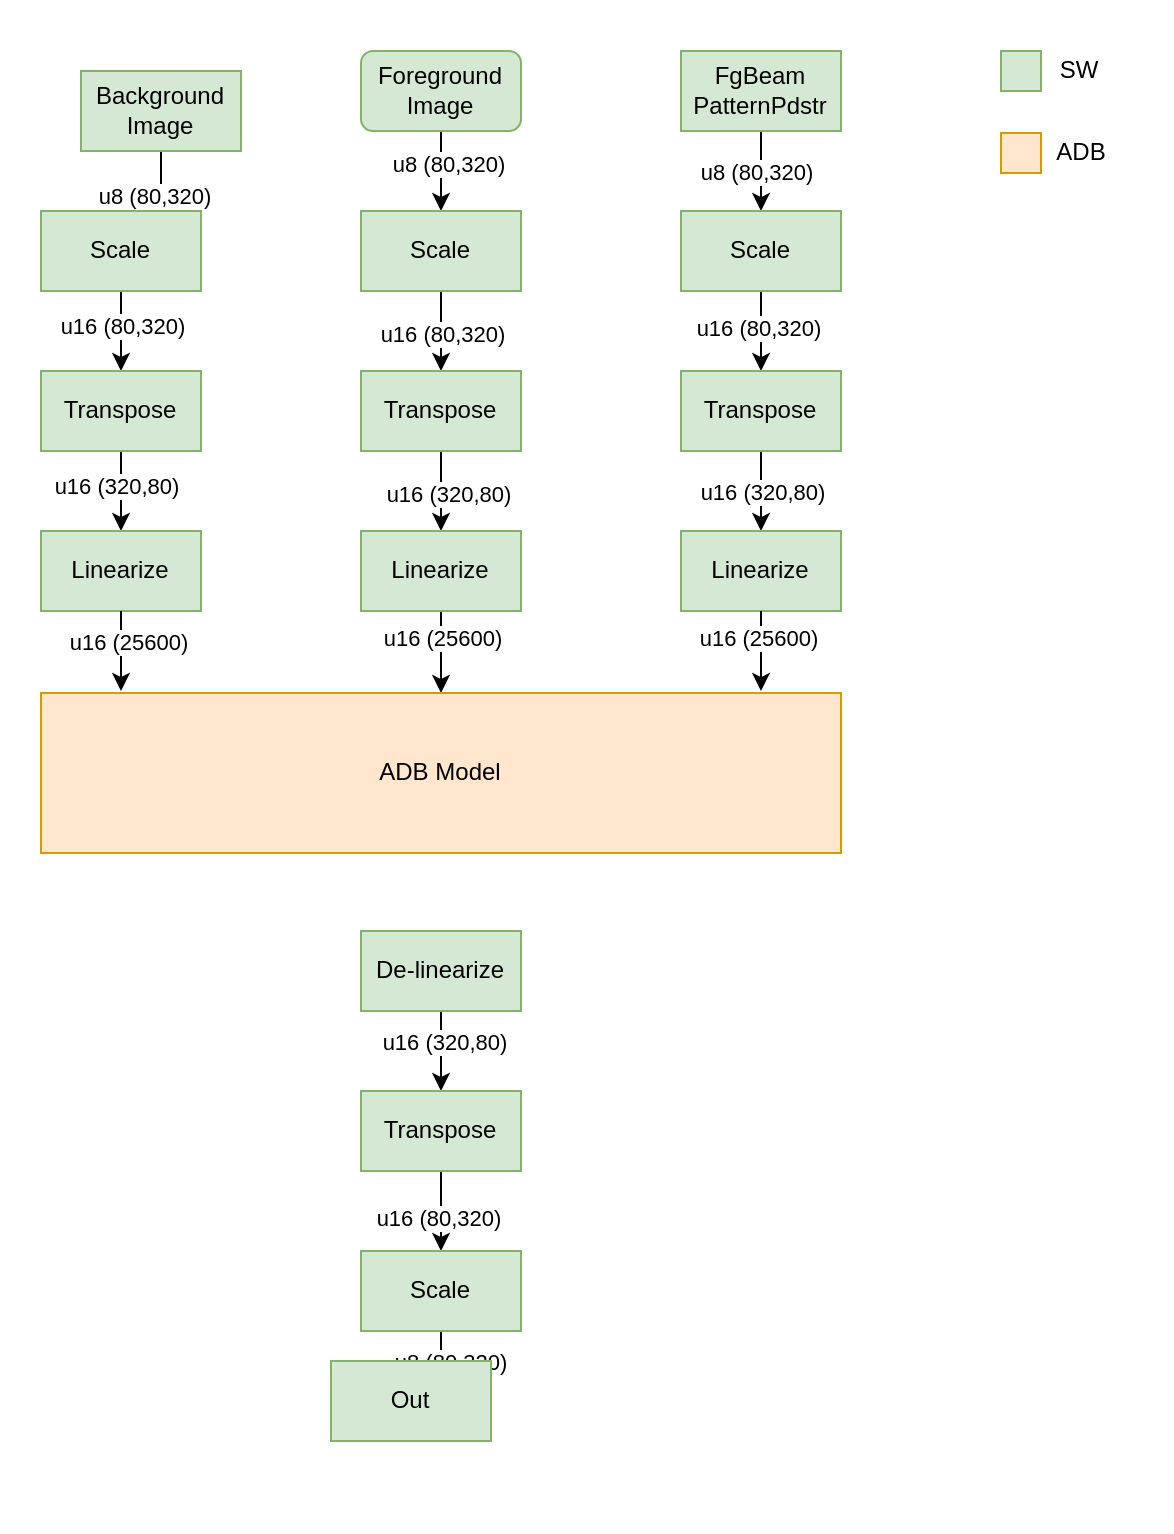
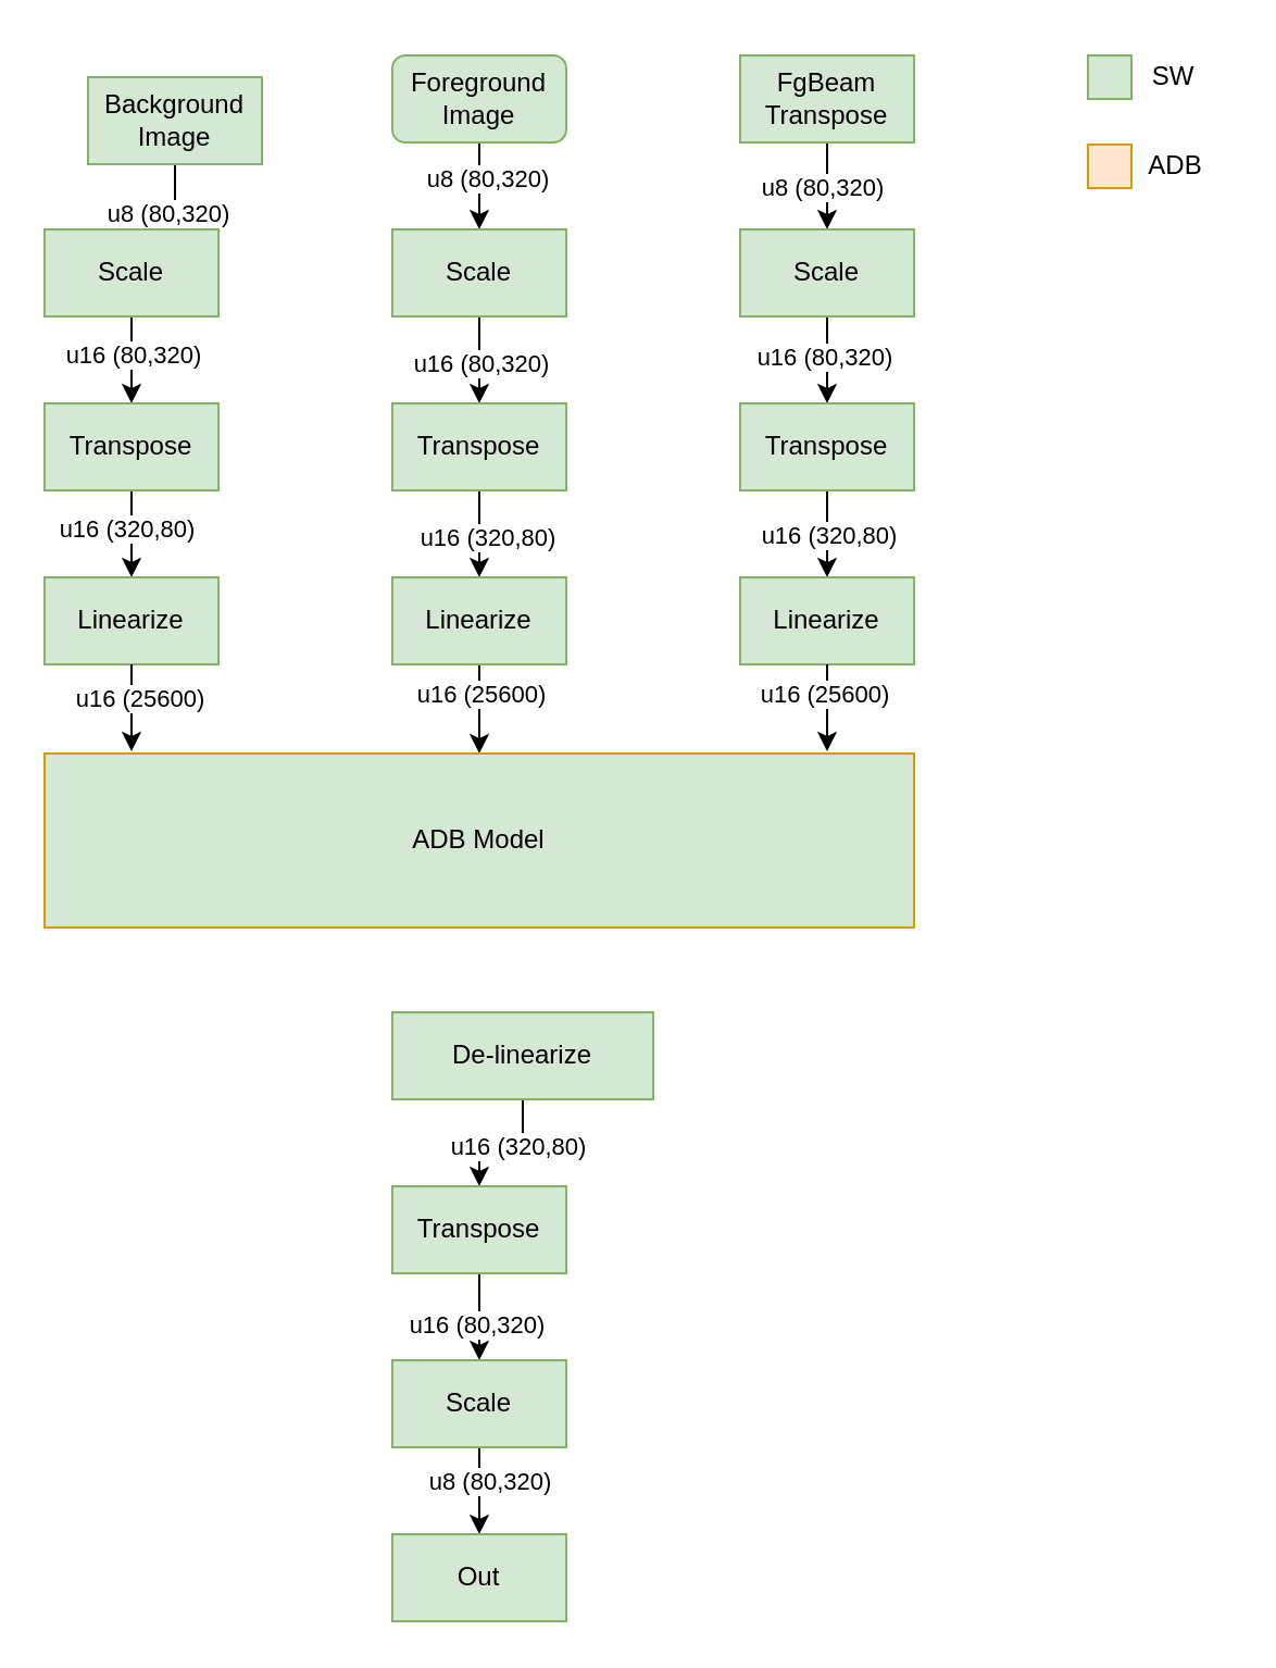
  <mxCell id="0" />
  <mxCell id="1" parent="0" />
  <mxCell id="2" value="" style="edgeStyle=orthogonalEdgeStyle;rounded=0;orthogonalLoop=1;jettySize=auto;html=1;" edge="1" parent="1" source="4" target="13"><mxGeometry relative="1" as="geometry" /></mxCell>
  <mxCell id="3" value="u8 (80,320)" style="edgeLabel;html=1;align=center;verticalAlign=middle;resizable=0;points=[];" vertex="1" connectable="0" parent="2"><mxGeometry x="-0.2" y="3" relative="1" as="geometry"><mxPoint as="offset" /></mxGeometry></mxCell>
  <mxCell id="4" value="Foreground&lt;div&gt;Image&lt;/div&gt;" style="whiteSpace=wrap;html=1;fillColor=#d5e8d4;strokeColor=#82b366;rounded=1;" vertex="1" parent="1"><mxGeometry x="180" y="25" width="80" height="40" as="geometry" /></mxCell>
  <mxCell id="5" value="" style="edgeStyle=orthogonalEdgeStyle;rounded=0;orthogonalLoop=1;jettySize=auto;html=1;" edge="1" parent="1" source="7" target="16"><mxGeometry relative="1" as="geometry" /></mxCell>
  <mxCell id="6" value="u8 (80,320)" style="edgeLabel;html=1;align=center;verticalAlign=middle;resizable=0;points=[];" vertex="1" connectable="0" parent="5"><mxGeometry x="-0.05" y="2" relative="1" as="geometry"><mxPoint as="offset" /></mxGeometry></mxCell>
  <mxCell id="7" value="Background&lt;div&gt;Image&lt;/div&gt;" style="rounded=0;whiteSpace=wrap;html=1;fillColor=#d5e8d4;strokeColor=#82b366;" vertex="1" parent="1"><mxGeometry x="40" y="35" width="80" height="40" as="geometry" /></mxCell>
  <mxCell id="8" value="" style="edgeStyle=orthogonalEdgeStyle;rounded=0;orthogonalLoop=1;jettySize=auto;html=1;" edge="1" parent="1" source="10" target="19"><mxGeometry relative="1" as="geometry" /></mxCell>
  <mxCell id="9" value="u8 (80,320)" style="edgeLabel;html=1;align=center;verticalAlign=middle;resizable=0;points=[];" vertex="1" connectable="0" parent="8"><mxGeometry y="-3" relative="1" as="geometry"><mxPoint as="offset" /></mxGeometry></mxCell>
- <mxCell id="10" value="FgBeam&lt;div&gt;PatternPdstr&lt;/div&gt;" style="rounded=0;whiteSpace=wrap;html=1;fillColor=#d5e8d4;strokeColor=#82b366;" vertex="1" parent="1"><mxGeometry x="340" y="25" width="80" height="40" as="geometry" /></mxCell>
+ <mxCell id="10" value="FgBeam&lt;div&gt;Transpose&lt;/div&gt;" style="rounded=0;whiteSpace=wrap;html=1;fillColor=#d5e8d4;strokeColor=#82b366;" vertex="1" parent="1"><mxGeometry x="340" y="25" width="80" height="40" as="geometry" /></mxCell>
  <mxCell id="11" value="" style="edgeStyle=orthogonalEdgeStyle;rounded=0;orthogonalLoop=1;jettySize=auto;html=1;" edge="1" parent="1" source="13" target="22"><mxGeometry relative="1" as="geometry" /></mxCell>
  <mxCell id="12" value="u16 (80,320)" style="edgeLabel;html=1;align=center;verticalAlign=middle;resizable=0;points=[];" vertex="1" connectable="0" parent="11"><mxGeometry x="0.05" y="-4" relative="1" as="geometry"><mxPoint x="4" as="offset" /></mxGeometry></mxCell>
  <mxCell id="13" value="Scale" style="rounded=0;whiteSpace=wrap;html=1;fillColor=#d5e8d4;strokeColor=#82b366;" vertex="1" parent="1"><mxGeometry x="180" y="105" width="80" height="40" as="geometry" /></mxCell>
  <mxCell id="14" value="" style="edgeStyle=orthogonalEdgeStyle;rounded=0;orthogonalLoop=1;jettySize=auto;html=1;" edge="1" parent="1" source="16" target="25"><mxGeometry relative="1" as="geometry" /></mxCell>
  <mxCell id="15" value="u16 (80,320)" style="edgeLabel;html=1;align=center;verticalAlign=middle;resizable=0;points=[];" vertex="1" connectable="0" parent="14"><mxGeometry x="-0.15" relative="1" as="geometry"><mxPoint as="offset" /></mxGeometry></mxCell>
  <mxCell id="16" value="Scale" style="rounded=0;whiteSpace=wrap;html=1;fillColor=#d5e8d4;strokeColor=#82b366;" vertex="1" parent="1"><mxGeometry x="20" y="105" width="80" height="40" as="geometry" /></mxCell>
  <mxCell id="17" value="" style="edgeStyle=orthogonalEdgeStyle;rounded=0;orthogonalLoop=1;jettySize=auto;html=1;" edge="1" parent="1" source="19" target="28"><mxGeometry relative="1" as="geometry" /></mxCell>
  <mxCell id="18" value="u16 (80,320)" style="edgeLabel;html=1;align=center;verticalAlign=middle;resizable=0;points=[];" vertex="1" connectable="0" parent="17"><mxGeometry x="-0.1" y="-2" relative="1" as="geometry"><mxPoint as="offset" /></mxGeometry></mxCell>
  <mxCell id="19" value="Scale" style="rounded=0;whiteSpace=wrap;html=1;fillColor=#d5e8d4;strokeColor=#82b366;" vertex="1" parent="1"><mxGeometry x="340" y="105" width="80" height="40" as="geometry" /></mxCell>
  <mxCell id="20" value="" style="edgeStyle=orthogonalEdgeStyle;rounded=0;orthogonalLoop=1;jettySize=auto;html=1;" edge="1" parent="1" source="22" target="31"><mxGeometry relative="1" as="geometry" /></mxCell>
  <mxCell id="21" value="u16 (320,80)" style="edgeLabel;html=1;align=center;verticalAlign=middle;resizable=0;points=[];" vertex="1" connectable="0" parent="20"><mxGeometry x="0.05" y="3" relative="1" as="geometry"><mxPoint as="offset" /></mxGeometry></mxCell>
  <mxCell id="22" value="Transpose" style="rounded=0;whiteSpace=wrap;html=1;fillColor=#d5e8d4;strokeColor=#82b366;" vertex="1" parent="1"><mxGeometry x="180" y="185" width="80" height="40" as="geometry" /></mxCell>
  <mxCell id="23" value="" style="edgeStyle=orthogonalEdgeStyle;rounded=0;orthogonalLoop=1;jettySize=auto;html=1;" edge="1" parent="1" source="25" target="32"><mxGeometry relative="1" as="geometry" /></mxCell>
  <mxCell id="24" value="u16 (320,80)" style="edgeLabel;html=1;align=center;verticalAlign=middle;resizable=0;points=[];" vertex="1" connectable="0" parent="23"><mxGeometry x="-0.15" y="-3" relative="1" as="geometry"><mxPoint as="offset" /></mxGeometry></mxCell>
  <mxCell id="25" value="Transpose" style="rounded=0;whiteSpace=wrap;html=1;fillColor=#d5e8d4;strokeColor=#82b366;" vertex="1" parent="1"><mxGeometry x="20" y="185" width="80" height="40" as="geometry" /></mxCell>
  <mxCell id="26" value="" style="edgeStyle=orthogonalEdgeStyle;rounded=0;orthogonalLoop=1;jettySize=auto;html=1;" edge="1" parent="1" source="28" target="33"><mxGeometry relative="1" as="geometry" /></mxCell>
  <mxCell id="27" value="u16 (320,80)" style="edgeLabel;html=1;align=center;verticalAlign=middle;resizable=0;points=[];" vertex="1" connectable="0" parent="26"><mxGeometry x="-0.3" y="-4" relative="1" as="geometry"><mxPoint x="4" y="6" as="offset" /></mxGeometry></mxCell>
  <mxCell id="28" value="Transpose" style="rounded=0;whiteSpace=wrap;html=1;fillColor=#d5e8d4;strokeColor=#82b366;" vertex="1" parent="1"><mxGeometry x="340" y="185" width="80" height="40" as="geometry" /></mxCell>
  <mxCell id="29" value="" style="edgeStyle=orthogonalEdgeStyle;rounded=0;orthogonalLoop=1;jettySize=auto;html=1;" edge="1" parent="1" source="31" target="34"><mxGeometry relative="1" as="geometry" /></mxCell>
  <mxCell id="30" value="u16 (25600)" style="edgeLabel;html=1;align=center;verticalAlign=middle;resizable=0;points=[];" vertex="1" connectable="0" parent="29"><mxGeometry x="-0.366" relative="1" as="geometry"><mxPoint as="offset" /></mxGeometry></mxCell>
  <mxCell id="31" value="Linearize" style="rounded=0;whiteSpace=wrap;html=1;fillColor=#d5e8d4;strokeColor=#82b366;" vertex="1" parent="1"><mxGeometry x="180" y="265" width="80" height="40" as="geometry" /></mxCell>
  <mxCell id="32" value="Linearize" style="rounded=0;whiteSpace=wrap;html=1;fillColor=#d5e8d4;strokeColor=#82b366;" vertex="1" parent="1"><mxGeometry x="20" y="265" width="80" height="40" as="geometry" /></mxCell>
  <mxCell id="33" value="Linearize" style="rounded=0;whiteSpace=wrap;html=1;fillColor=#d5e8d4;strokeColor=#82b366;" vertex="1" parent="1"><mxGeometry x="340" y="265" width="80" height="40" as="geometry" /></mxCell>
- <mxCell id="34" value="ADB Model" style="rounded=0;whiteSpace=wrap;html=1;fillColor=#ffe6cc;strokeColor=#d79b00;" vertex="1" parent="1"><mxGeometry x="20" y="346" width="400" height="80" as="geometry" /></mxCell>
+ <mxCell id="34" value="ADB Model" style="rounded=0;whiteSpace=wrap;html=1;fillColor=#d5e8d4;strokeColor=#d79b00;" vertex="1" parent="1"><mxGeometry x="20" y="346" width="400" height="80" as="geometry" /></mxCell>
  <mxCell id="35" style="edgeStyle=orthogonalEdgeStyle;rounded=0;orthogonalLoop=1;jettySize=auto;html=1;" edge="1" parent="1" source="33"><mxGeometry relative="1" as="geometry"><mxPoint x="380" y="345" as="targetPoint" /></mxGeometry></mxCell>
  <mxCell id="36" value="u16 (25600)" style="edgeLabel;html=1;align=center;verticalAlign=middle;resizable=0;points=[];" vertex="1" connectable="0" parent="35"><mxGeometry x="-0.358" y="-2" relative="1" as="geometry"><mxPoint as="offset" /></mxGeometry></mxCell>
  <mxCell id="37" style="edgeStyle=orthogonalEdgeStyle;rounded=0;orthogonalLoop=1;jettySize=auto;html=1;" edge="1" parent="1" source="32"><mxGeometry relative="1" as="geometry"><mxPoint x="60" y="345" as="targetPoint" /></mxGeometry></mxCell>
  <mxCell id="38" value="u16 (25600)" style="edgeLabel;html=1;align=center;verticalAlign=middle;resizable=0;points=[];" vertex="1" connectable="0" parent="37"><mxGeometry x="-0.259" y="3" relative="1" as="geometry"><mxPoint as="offset" /></mxGeometry></mxCell>
  <mxCell id="39" value="" style="edgeStyle=orthogonalEdgeStyle;rounded=0;orthogonalLoop=1;jettySize=auto;html=1;" edge="1" parent="1" source="41" target="44"><mxGeometry relative="1" as="geometry" /></mxCell>
  <mxCell id="40" value="u16 (320,80)" style="edgeLabel;html=1;align=center;verticalAlign=middle;resizable=0;points=[];" vertex="1" connectable="0" parent="39"><mxGeometry x="-0.25" y="1" relative="1" as="geometry"><mxPoint as="offset" /></mxGeometry></mxCell>
- <mxCell id="41" value="De-linearize" style="rounded=0;whiteSpace=wrap;html=1;fillColor=#d5e8d4;strokeColor=#82b366;" vertex="1" parent="1"><mxGeometry x="180" y="465" width="80" height="40" as="geometry" /></mxCell>
+ <mxCell id="41" value="De-linearize" style="rounded=0;whiteSpace=wrap;html=1;fillColor=#d5e8d4;strokeColor=#82b366;" vertex="1" parent="1"><mxGeometry x="180" y="465" width="120" height="40" as="geometry" /></mxCell>
  <mxCell id="42" value="" style="edgeStyle=orthogonalEdgeStyle;rounded=0;orthogonalLoop=1;jettySize=auto;html=1;" edge="1" parent="1" source="44" target="47"><mxGeometry relative="1" as="geometry" /></mxCell>
  <mxCell id="43" value="u16 (80,320)" style="edgeLabel;html=1;align=center;verticalAlign=middle;resizable=0;points=[];" vertex="1" connectable="0" parent="42"><mxGeometry x="0.15" y="-2" relative="1" as="geometry"><mxPoint as="offset" /></mxGeometry></mxCell>
  <mxCell id="44" value="Transpose" style="rounded=0;whiteSpace=wrap;html=1;fillColor=#d5e8d4;strokeColor=#82b366;" vertex="1" parent="1"><mxGeometry x="180" y="545" width="80" height="40" as="geometry" /></mxCell>
  <mxCell id="45" value="" style="edgeStyle=orthogonalEdgeStyle;rounded=0;orthogonalLoop=1;jettySize=auto;html=1;" edge="1" parent="1" source="47" target="48"><mxGeometry relative="1" as="geometry" /></mxCell>
  <mxCell id="46" value="u8 (80,320)" style="edgeLabel;html=1;align=center;verticalAlign=middle;resizable=0;points=[];" vertex="1" connectable="0" parent="45"><mxGeometry x="-0.25" y="4" relative="1" as="geometry"><mxPoint as="offset" /></mxGeometry></mxCell>
  <mxCell id="47" value="Scale" style="rounded=0;whiteSpace=wrap;html=1;fillColor=#d5e8d4;strokeColor=#82b366;" vertex="1" parent="1"><mxGeometry x="180" y="625" width="80" height="40" as="geometry" /></mxCell>
- <mxCell id="48" value="Out" style="rounded=0;whiteSpace=wrap;html=1;fillColor=#d5e8d4;strokeColor=#82b366;" vertex="1" parent="1"><mxGeometry x="165" y="680" width="80" height="40" as="geometry" /></mxCell>
+ <mxCell id="48" value="Out" style="rounded=0;whiteSpace=wrap;html=1;fillColor=#d5e8d4;strokeColor=#82b366;" vertex="1" parent="1"><mxGeometry x="180" y="705" width="80" height="40" as="geometry" /></mxCell>
  <mxCell id="49" value="" style="rounded=0;whiteSpace=wrap;html=1;fillColor=#d5e8d4;strokeColor=#82b366;" vertex="1" parent="1"><mxGeometry x="500" y="25" width="20" height="20" as="geometry" /></mxCell>
  <mxCell id="50" value="" style="rounded=0;whiteSpace=wrap;html=1;fillColor=#ffe6cc;strokeColor=#d79b00;" vertex="1" parent="1"><mxGeometry x="500" y="66" width="20" height="20" as="geometry" /></mxCell>
  <mxCell id="51" value="SW" style="text;html=1;align=center;verticalAlign=middle;resizable=0;points=[];autosize=1;strokeColor=none;fillColor=none;" vertex="1" parent="1"><mxGeometry x="519" y="20" width="40" height="30" as="geometry" /></mxCell>
  <mxCell id="52" value="ADB" style="text;html=1;align=center;verticalAlign=middle;resizable=0;points=[];autosize=1;strokeColor=none;fillColor=none;" vertex="1" parent="1"><mxGeometry x="515" y="61" width="50" height="30" as="geometry" /></mxCell>
